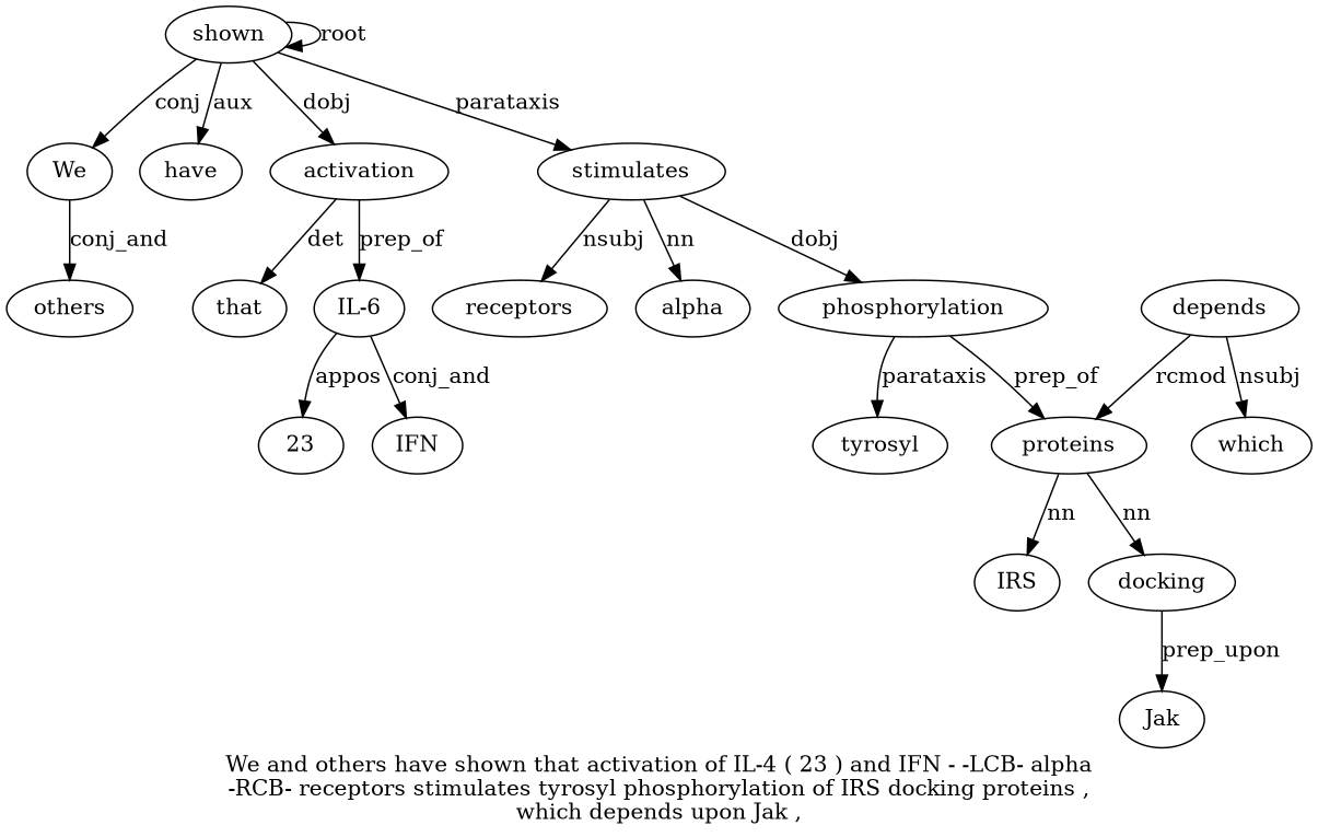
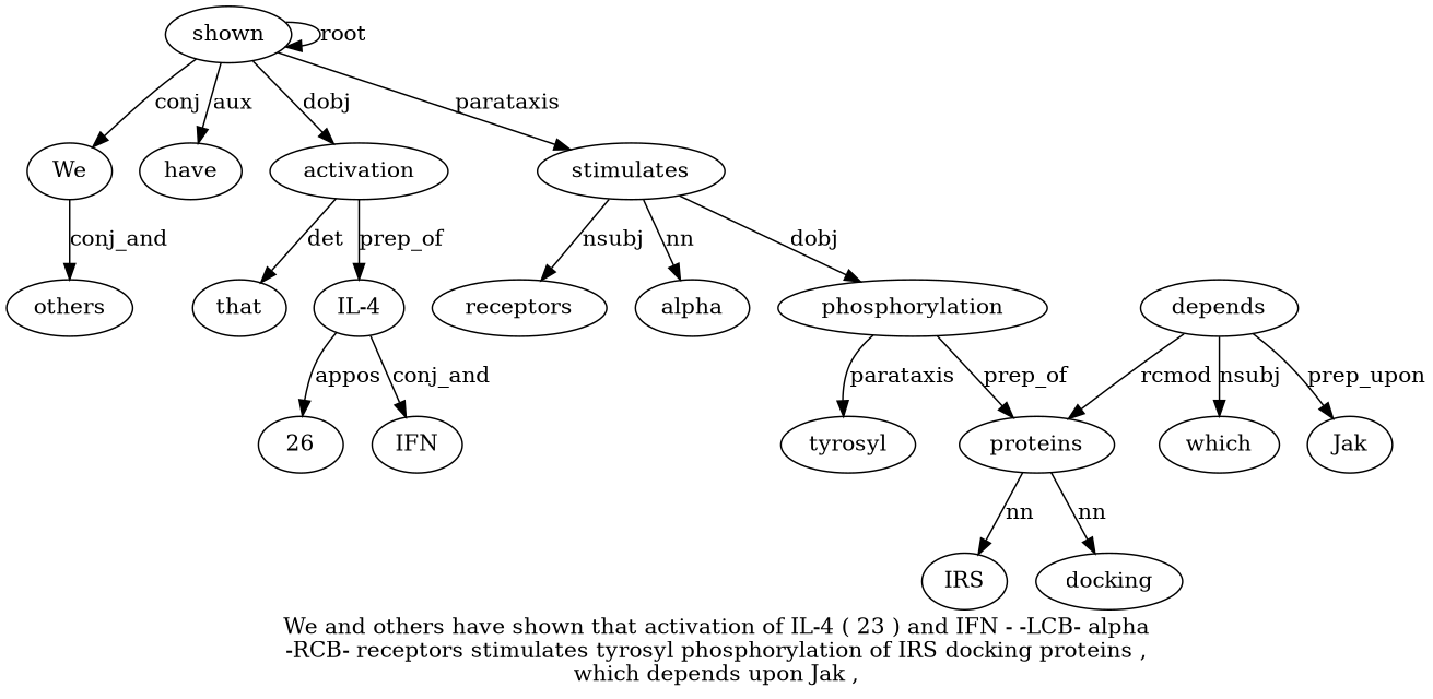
  digraph {
    label="We and others have shown that activation of IL-4 ( 23 ) and IFN - -LCB- alpha\n-RCB- receptors stimulates tyrosyl phosphorylation of IRS docking proteins ,\nwhich depends upon Jak ,"
    node [fillcolor=white style=filled]
    n1 [label=shown]
    n2 [label=We]
    n3 [label=have]
    n4 [label=activation]
    n5 [label=stimulates]
    n6 [label=others]
    n7 [label=that]
-   n8 [label="IL-6"]
+   n8 [label="IL-4"]
    n9 [label=receptors]
    n10 [label=alpha]
    n11 [label=phosphorylation]
-   n12 [label=23]
+   n12 [label=26]
    n13 [label=IFN]
    n14 [label=tyrosyl]
    n15 [label=proteins]
    n16 [label=IRS]
    n17 [label=docking]
    n18 [label=depends]
    n19 [label=which]
    n20 [label=Jak]
    n1 -> n1 [label=root]
    n1 -> n2 [label=conj]
    n1 -> n3 [label=aux]
    n1 -> n4 [label=dobj]
    n1 -> n5 [label=parataxis]
    n2 -> n6 [label=conj_and]
    n4 -> n7 [label=det]
    n4 -> n8 [label=prep_of]
    n5 -> n9 [label=nsubj]
    n5 -> n10 [label=nn]
    n5 -> n11 [label=dobj]
    n8 -> n12 [label=appos]
    n8 -> n13 [label=conj_and]
    n11 -> n14 [label=parataxis]
    n11 -> n15 [label=prep_of]
    n15 -> n16 [label=nn]
    n15 -> n17 [label=nn]
    n18 -> n15 [label=rcmod]
    n18 -> n19 [label=nsubj]
-   n17 -> n20 [label=prep_upon]
+   n18 -> n20 [label=prep_upon]
  }
